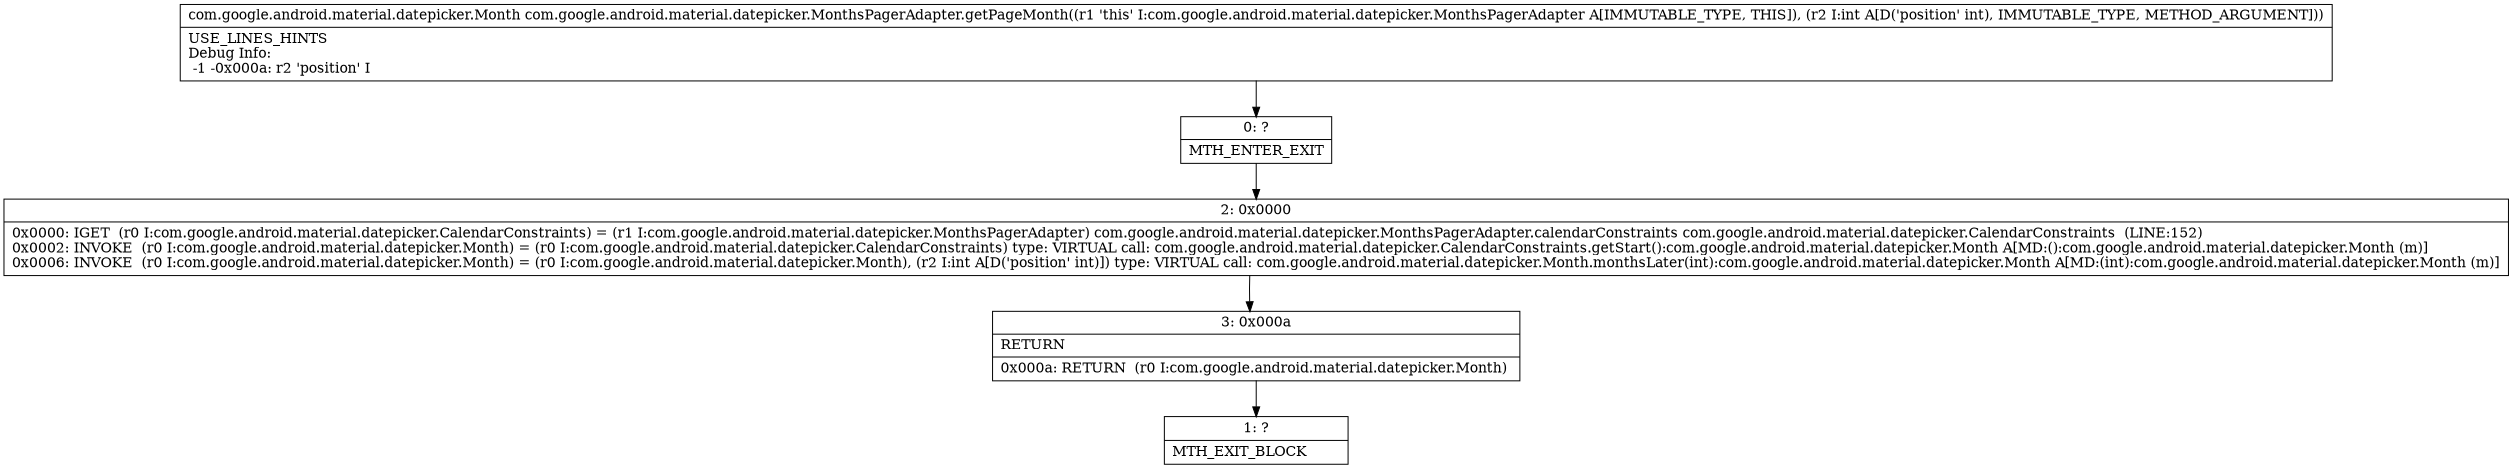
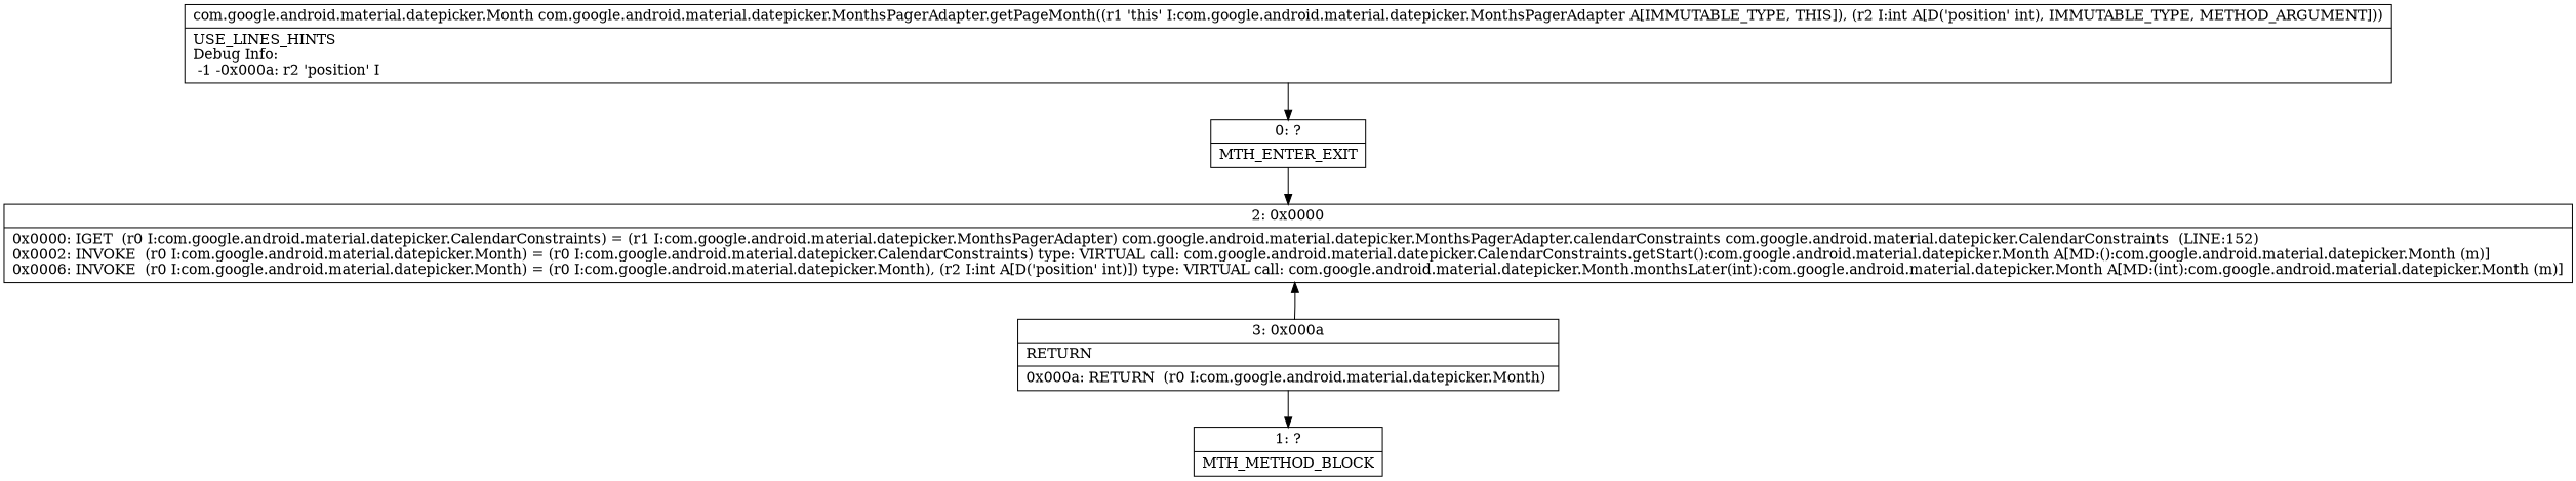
  digraph {
    node [shape=record]
    n1 [label="{0\:\ ?|MTH_ENTER_EXIT\l}"]
    n2 [label="{2\:\ 0x0000|0x0000: IGET  (r0 I:com.google.android.material.datepicker.CalendarConstraints) = (r1 I:com.google.android.material.datepicker.MonthsPagerAdapter) com.google.android.material.datepicker.MonthsPagerAdapter.calendarConstraints com.google.android.material.datepicker.CalendarConstraints  (LINE:152)\l0x0002: INVOKE  (r0 I:com.google.android.material.datepicker.Month) = (r0 I:com.google.android.material.datepicker.CalendarConstraints) type: VIRTUAL call: com.google.android.material.datepicker.CalendarConstraints.getStart():com.google.android.material.datepicker.Month A[MD:():com.google.android.material.datepicker.Month (m)]\l0x0006: INVOKE  (r0 I:com.google.android.material.datepicker.Month) = (r0 I:com.google.android.material.datepicker.Month), (r2 I:int A[D('position' int)]) type: VIRTUAL call: com.google.android.material.datepicker.Month.monthsLater(int):com.google.android.material.datepicker.Month A[MD:(int):com.google.android.material.datepicker.Month (m)]\l}"]
    n3 [label="{3\:\ 0x000a|RETURN\l|0x000a: RETURN  (r0 I:com.google.android.material.datepicker.Month) \l}"]
-   n4 [label="{1\:\ ?|MTH_EXIT_BLOCK\l}"]
+   n4 [label="{1\:\ ?|MTH_METHOD_BLOCK\l}"]
    n5 [label="{com.google.android.material.datepicker.Month com.google.android.material.datepicker.MonthsPagerAdapter.getPageMonth((r1 'this' I:com.google.android.material.datepicker.MonthsPagerAdapter A[IMMUTABLE_TYPE, THIS]), (r2 I:int A[D('position' int), IMMUTABLE_TYPE, METHOD_ARGUMENT]))  | USE_LINES_HINTS\lDebug Info:\l  \-1 \-0x000a: r2 'position' I\l}"]
    n1 -> n2
-   n2 -> n3
+   n3 -> n2
    n3 -> n4
    n5 -> n1
  }
